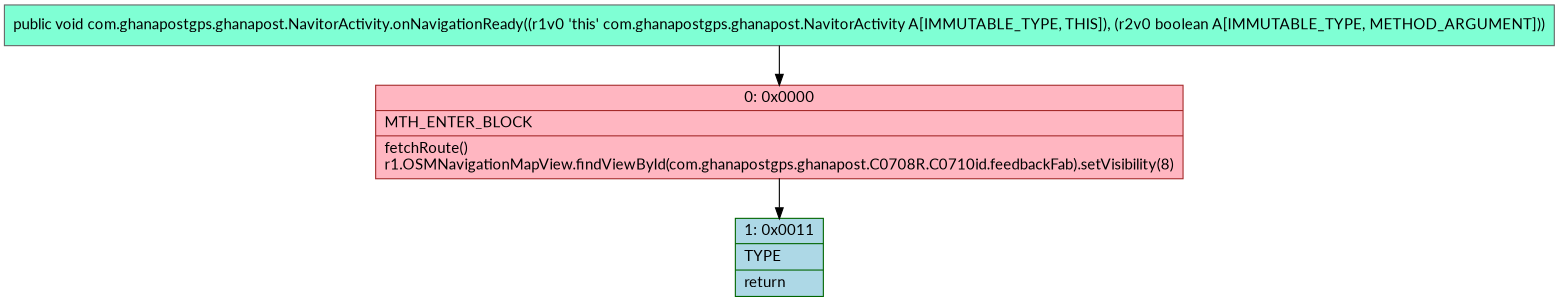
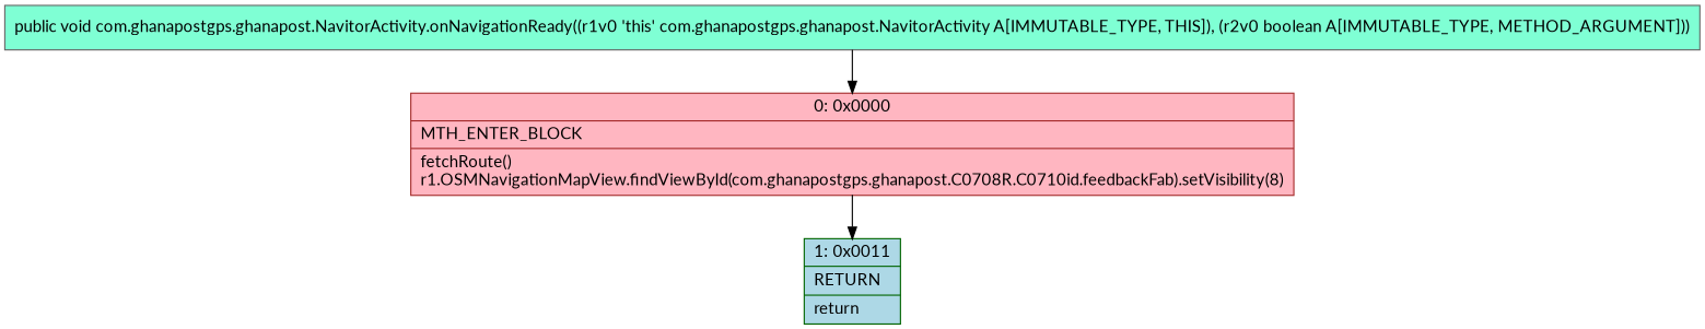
  digraph {
    fontname=Lato
    node [shape=record style=filled fontname=Lato]
    edge [style=solid fontname=Lato]
    n1 [label="{0\:\ 0x0000|MTH_ENTER_BLOCK\l|fetchRoute()\lr1.OSMNavigationMapView.findViewById(com.ghanapostgps.ghanapost.C0708R.C0710id.feedbackFab).setVisibility(8)\l}" fillcolor=lightpink color=brown]
-   n2 [label="{1\:\ 0x0011|TYPE\l|return\l}" fillcolor=lightblue color=darkgreen]
+   n2 [label="{1\:\ 0x0011|RETURN\l|return\l}" fillcolor=lightblue color=darkgreen]
    n3 [label="{public void com.ghanapostgps.ghanapost.NavitorActivity.onNavigationReady((r1v0 'this' com.ghanapostgps.ghanapost.NavitorActivity A[IMMUTABLE_TYPE, THIS]), (r2v0 boolean A[IMMUTABLE_TYPE, METHOD_ARGUMENT])) }" fillcolor=aquamarine color=gray40]
    n1 -> n2
    n3 -> n1
  }
